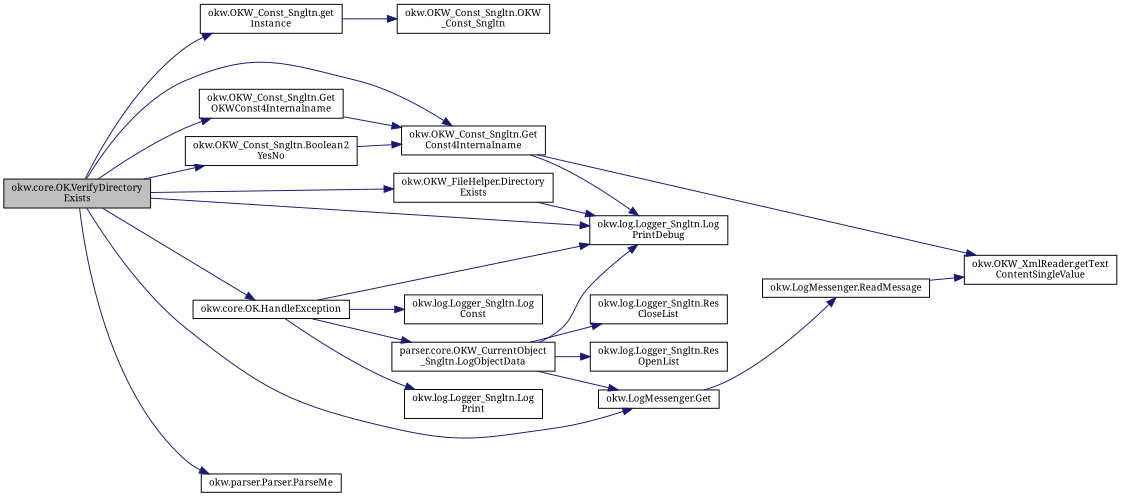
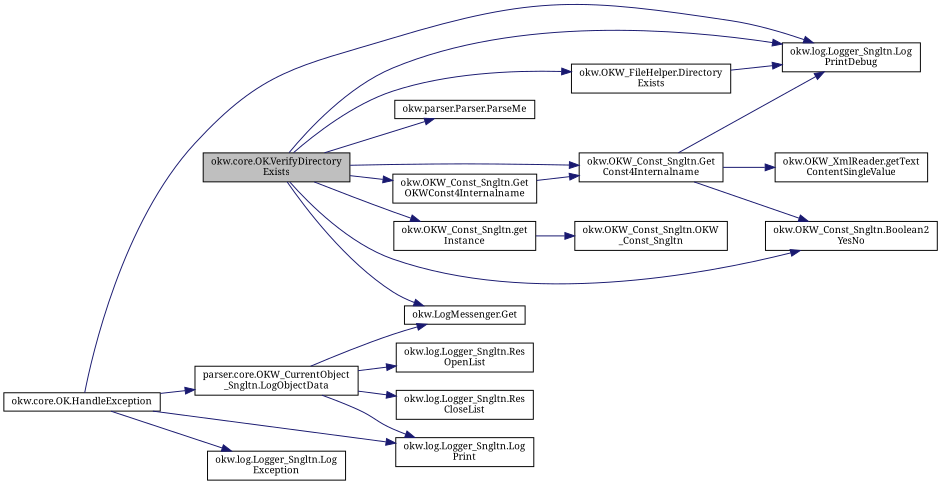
  digraph {
    fontname="Noto Serif"
    rankdir=LR
    node [color=black fillcolor=white fontname="Noto Serif" fontsize=10 shape=record style=filled]
    edge [color=midnightblue fontname="Noto Serif" fontsize=10 labelfontname=Helvetica labelfontsize=10 style=solid]
    n1 [fillcolor=grey75 fontcolor=black height=0.2 label="okw.core.OK.VerifyDirectory\lExists" width=0.4]
    n2 [height=0.2 label="okw.OKW_Const_Sngltn.get\lInstance" width=0.4]
    n3 [height=0.2 label="okw.OKW_Const_Sngltn.Get\lOKWConst4Internalname" width=0.4]
    n4 [height=0.2 label="okw.OKW_Const_Sngltn.Get\lConst4Internalname" width=0.4]
    n5 [height=0.2 label="okw.log.Logger_Sngltn.Log\lPrintDebug" width=0.4]
    n6 [height=0.2 label="okw.LogMessenger.Get" width=0.4]
    n7 [height=0.2 label="okw.parser.Parser.ParseMe" width=0.4]
    n8 [height=0.2 label="okw.OKW_FileHelper.Directory\lExists" width=0.4]
    n9 [height=0.2 label="okw.OKW_Const_Sngltn.Boolean2\lYesNo" width=0.4]
    n10 [height=0.2 label="okw.core.OK.HandleException" width=0.4]
    n11 [height=0.2 label="okw.OKW_Const_Sngltn.OKW\l_Const_Sngltn" width=0.4]
    n12 [height=0.2 label="okw.OKW_XmlReader.getText\lContentSingleValue" width=0.4]
-   n13 [height=0.2 label="okw.LogMessenger.ReadMessage" width=0.4]
    n14 [height=0.2 label="okw.log.Logger_Sngltn.Log\lPrint" width=0.4]
-   n15 [height=0.2 label="okw.log.Logger_Sngltn.Log\lConst" width=0.4]
+   n15 [height=0.2 label="okw.log.Logger_Sngltn.Log\lException" width=0.4]
    n16 [height=0.2 label="parser.core.OKW_CurrentObject\l_Sngltn.LogObjectData" width=0.4]
    n17 [height=0.2 label="okw.log.Logger_Sngltn.Res\lOpenList" width=0.4]
    n18 [height=0.2 label="okw.log.Logger_Sngltn.Res\lCloseList" width=0.4]
    n1 -> n2
    n1 -> n3
    n1 -> n4
    n1 -> n5
    n1 -> n6
    n1 -> n7
    n1 -> n8
    n1 -> n9
-   n1 -> n10
    n2 -> n11
    n3 -> n4
    n4 -> n5
    n4 -> n12
-   n6 -> n13
    n8 -> n5
-   n9 -> n4
+   n4 -> n9
    n10 -> n5
    n10 -> n14
    n10 -> n15
    n10 -> n16
-   n13 -> n12
    n16 -> n6
-   n16 -> n5
+   n16 -> n14
    n16 -> n17
    n16 -> n18
  }
